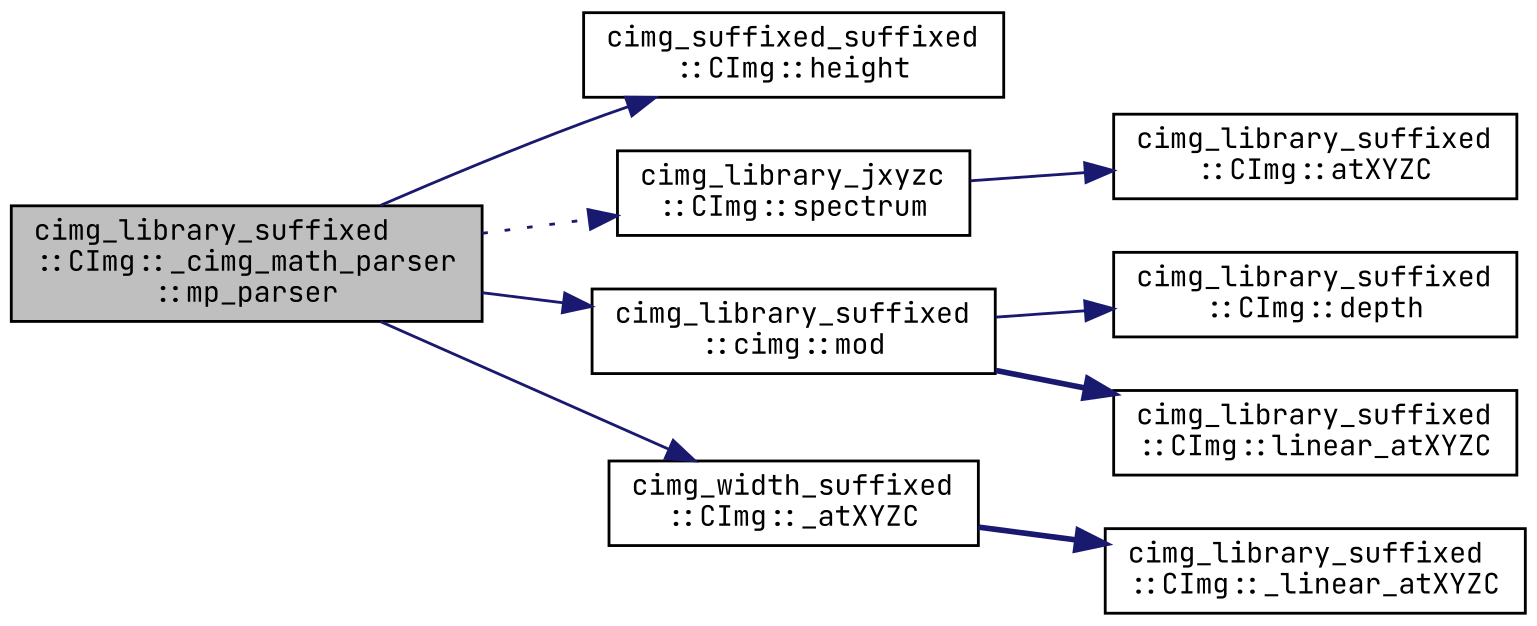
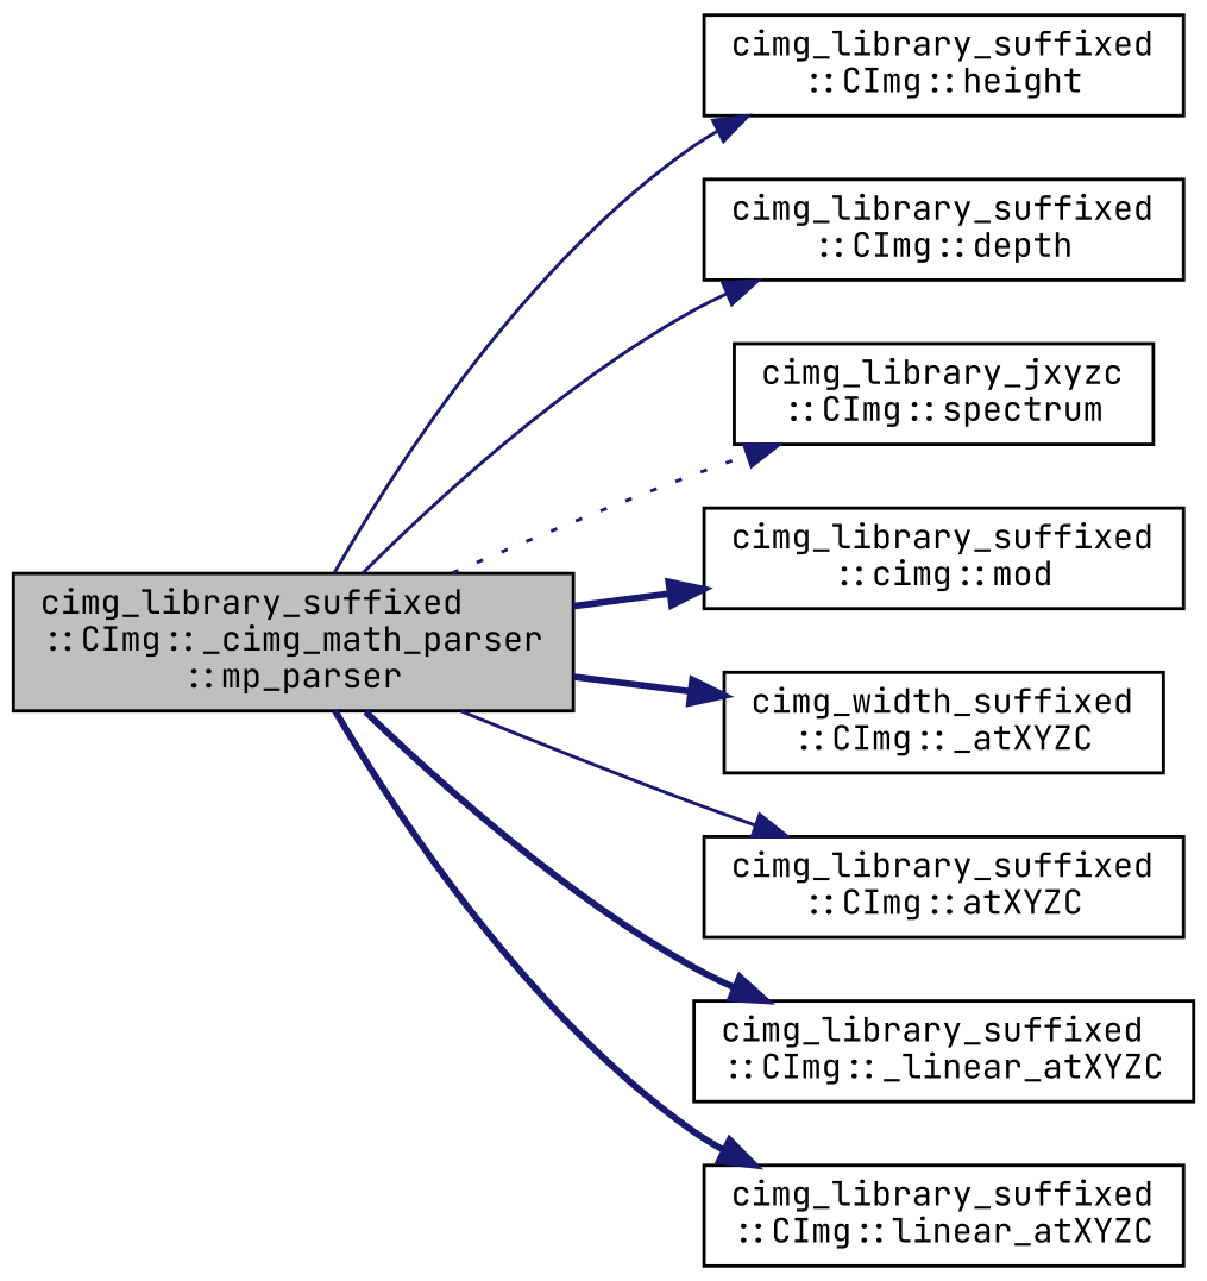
  digraph {
    fontname="JetBrains Mono"
    rankdir=LR
    node [color=black fillcolor=white fontname="JetBrains Mono" fontsize=10 shape=record style=filled]
    edge [color=midnightblue fontname="JetBrains Mono" fontsize=10 labelfontname=Helvetica labelfontsize=10 style=solid]
    n1 [fillcolor=grey75 fontcolor=black height=0.2 label="cimg_library_suffixed\l::CImg::_cimg_math_parser\l::mp_parser" width=0.4]
-   n2 [height=0.2 label="cimg_suffixed_suffixed\l::CImg::height" width=0.4]
+   n2 [height=0.2 label="cimg_library_suffixed\l::CImg::height" width=0.4]
    n3 [height=0.2 label="cimg_library_suffixed\l::CImg::depth" width=0.4]
    n4 [height=0.2 label="cimg_library_jxyzc\l::CImg::spectrum" width=0.4]
    n5 [height=0.2 label="cimg_library_suffixed\l::cimg::mod" width=0.4]
    n6 [height=0.2 label="cimg_width_suffixed\l::CImg::_atXYZC" width=0.4]
    n7 [height=0.2 label="cimg_library_suffixed\l::CImg::atXYZC" width=0.4]
    n8 [height=0.2 label="cimg_library_suffixed\l::CImg::_linear_atXYZC" width=0.4]
    n9 [height=0.2 label="cimg_library_suffixed\l::CImg::linear_atXYZC" width=0.4]
    n1 -> n2
-   n5 -> n3
+   n1 -> n3
    n1 -> n4 [style=dotted]
-   n1 -> n5
-   n1 -> n6
-   n4 -> n7
-   n6 -> n8 [style=bold]
-   n5 -> n9 [style=bold]
+   n1 -> n5 [style=bold]
+   n1 -> n6 [style=bold]
+   n1 -> n7
+   n1 -> n8 [style=bold]
+   n1 -> n9 [style=bold]
  }
